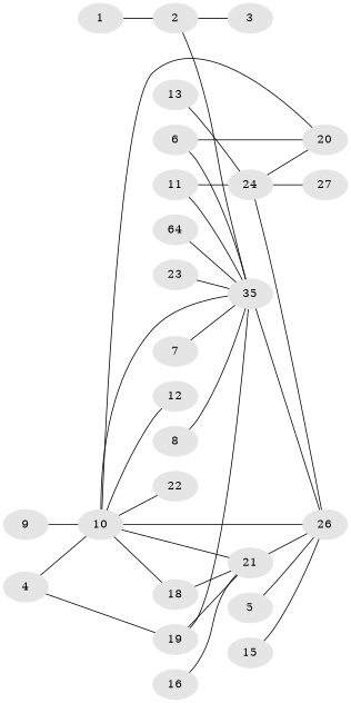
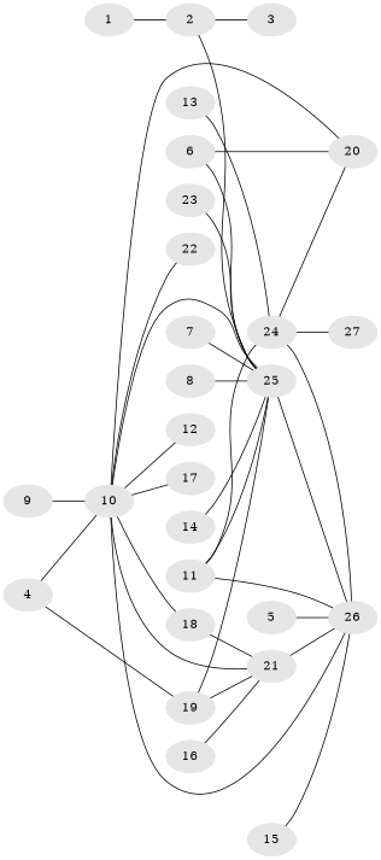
  graph {
    rankdir=LR
    node [color=gray90 style=filled]
    edge [weight=1.0]
    1
    2
    3
-   25 [label=35]
+   25
    26
    4
    10
    19
    20
    12
+   17
    18
    21
    22
    5
    6
    7
    8
    9
    11
    24
    27
    13
-   14 [label=64]
+   14
    15
    16
    23
    1 -- 2
    2 -- 3
    2 -- 25
    25 -- 26
    4 -- 10
    4 -- 19
    10 -- 25
    10 -- 26 [weight=2.0]
    10 -- 20
    10 -- 12
+   10 -- 17
    10 -- 18
    10 -- 21
    10 -- 22
    19 -- 25
    19 -- 21
    18 -- 21
    21 -- 26
    5 -- 26
    6 -- 25
    6 -- 20
    7 -- 25
    8 -- 25
    9 -- 10
    11 -- 25
+   11 -- 26
    11 -- 24
    24 -- 26 [weight=2.0]
    24 -- 20
    24 -- 27
    13 -- 24
    14 -- 25
    15 -- 26
    16 -- 21
    23 -- 25
  }
